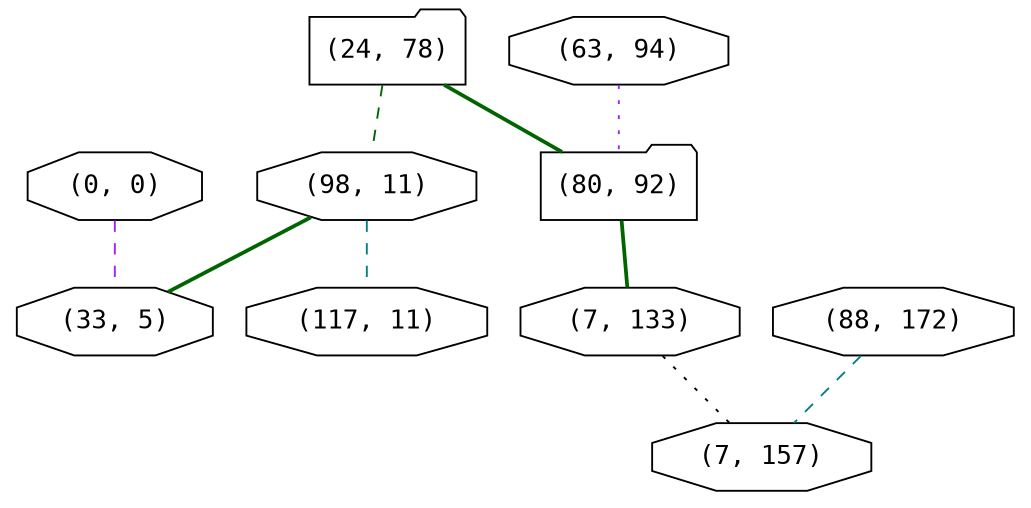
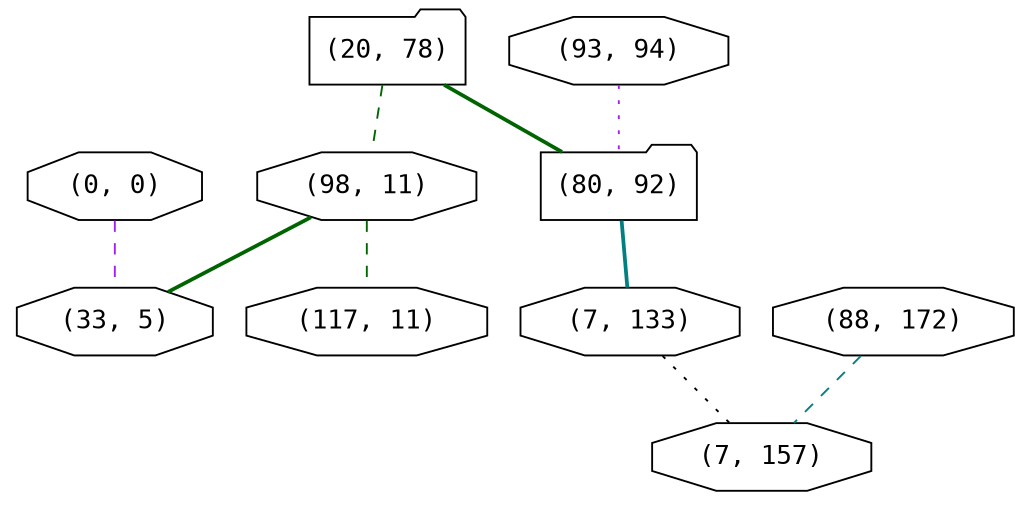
  graph {
    fontname="DejaVu Sans Mono"
    node [fontname="DejaVu Sans Mono" shape=octagon]
    edge [color=darkgreen fontname="DejaVu Sans Mono" style=dashed weight=1]
    "(0, 0)"
    "(33, 5)"
-   "(24, 78)" [shape=folder]
+   "(24, 78)" [shape=folder label="(20, 78)"]
    "(98, 11)"
    "(80, 92)" [shape=folder]
    "(117, 11)"
    "(7, 133)"
-   "(93, 94)" [label="(63, 94)"]
+   "(93, 94)"
    "(88, 172)"
    "(7, 157)"
    "(0, 0)" -- "(33, 5)" [color=purple weight=4]
    "(24, 78)" -- "(98, 11)"
    "(24, 78)" -- "(80, 92)" [style=bold]
    "(98, 11)" -- "(33, 5)" [style=bold]
-   "(98, 11)" -- "(117, 11)" [color=teal]
-   "(80, 92)" -- "(7, 133)" [style=bold]
+   "(98, 11)" -- "(117, 11)"
+   "(80, 92)" -- "(7, 133)" [color=teal style=bold]
    "(7, 133)" -- "(7, 157)" [color=black style=dotted]
    "(93, 94)" -- "(80, 92)" [color=purple style=dotted]
    "(88, 172)" -- "(7, 157)" [color=teal]
  }
